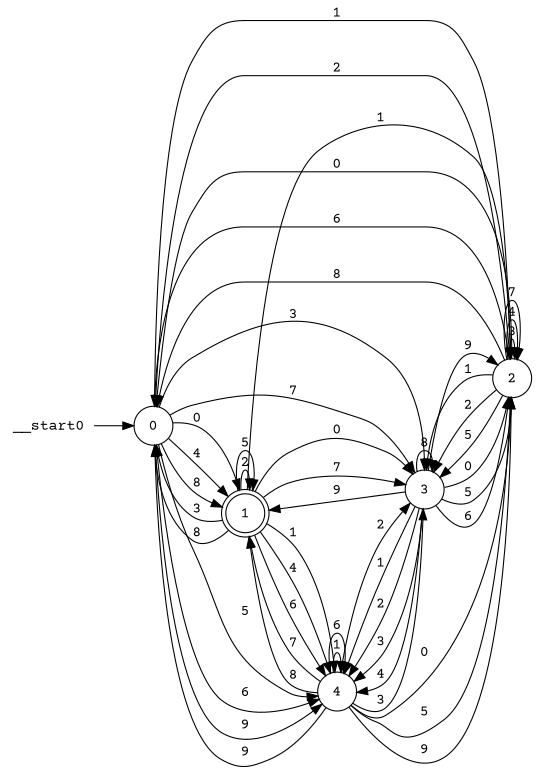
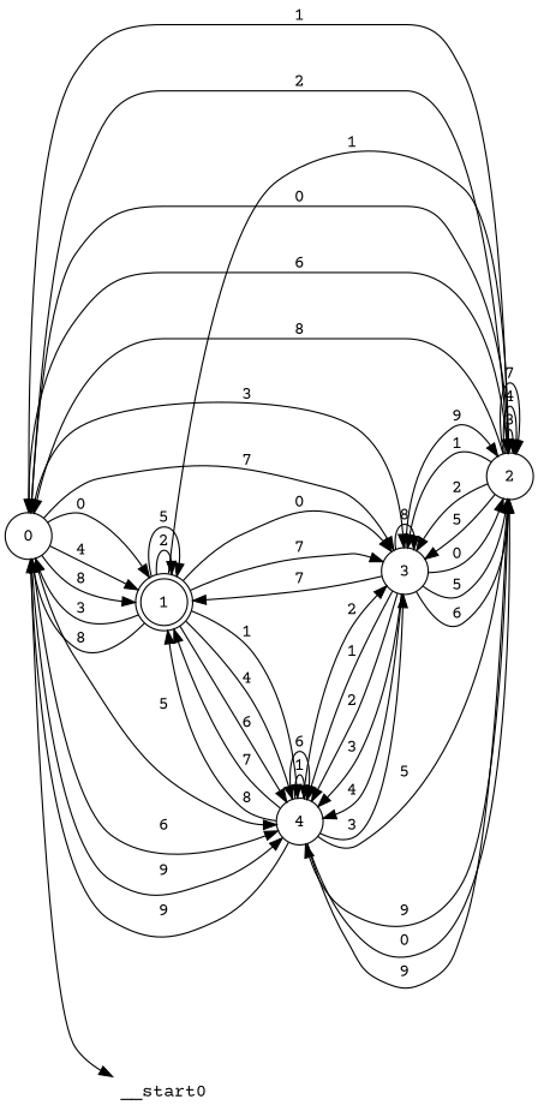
  digraph {
    fontname="Courier Prime"
    rankdir=LR
    node [fontname="Courier Prime" shape=circle]
    edge [fontname="Courier Prime"]
    n1 [label=0]
    n2 [label=1 shape=doublecircle]
    n3 [label=2]
    n4 [label=3]
    n5 [label=4]
    __start0 [height=0 shape=none width=0]
    n1 -> n2 [label=0]
    n1 -> n2 [label=4]
    n1 -> n2 [label=8]
    n1 -> n3 [label=1]
    n1 -> n3 [label=2]
    n1 -> n4 [label=3]
    n1 -> n4 [label=7]
    n1 -> n5 [label=5]
    n1 -> n5 [label=6]
    n1 -> n5 [label=9]
    n2 -> n1 [label=3]
    n2 -> n1 [label=8]
    n2 -> n2 [label=2]
    n2 -> n2 [label=5]
    n2 -> n3 [label=1]
    n2 -> n4 [label=0]
    n2 -> n4 [label=7]
    n2 -> n5 [label=1]
    n2 -> n5 [label=4]
    n2 -> n5 [label=6]
    n3 -> n1 [label=0]
    n3 -> n1 [label=6]
    n3 -> n1 [label=8]
    n3 -> n3 [label=3]
    n3 -> n3 [label=4]
    n3 -> n3 [label=7]
    n3 -> n4 [label=1]
    n3 -> n4 [label=2]
    n3 -> n4 [label=5]
-   n4 -> n2 [label=9]
+   n3 -> n5 [label=9]
+   n4 -> n2 [label=7]
    n4 -> n3 [label=0]
    n4 -> n3 [label=5]
    n4 -> n3 [label=6]
    n4 -> n3 [label=9]
    n4 -> n4 [label=8]
    n4 -> n5 [label=1]
    n4 -> n5 [label=2]
    n4 -> n5 [label=3]
    n4 -> n5 [label=4]
    n5 -> n1 [label=9]
    n5 -> n2 [label=7]
    n5 -> n2 [label=8]
    n5 -> n3 [label=0]
    n5 -> n3 [label=5]
    n5 -> n3 [label=9]
    n5 -> n4 [label=2]
    n5 -> n4 [label=3]
    n5 -> n5 [label=1]
    n5 -> n5 [label=6]
-   __start0 -> n1
+   n1 -> __start0
  }
